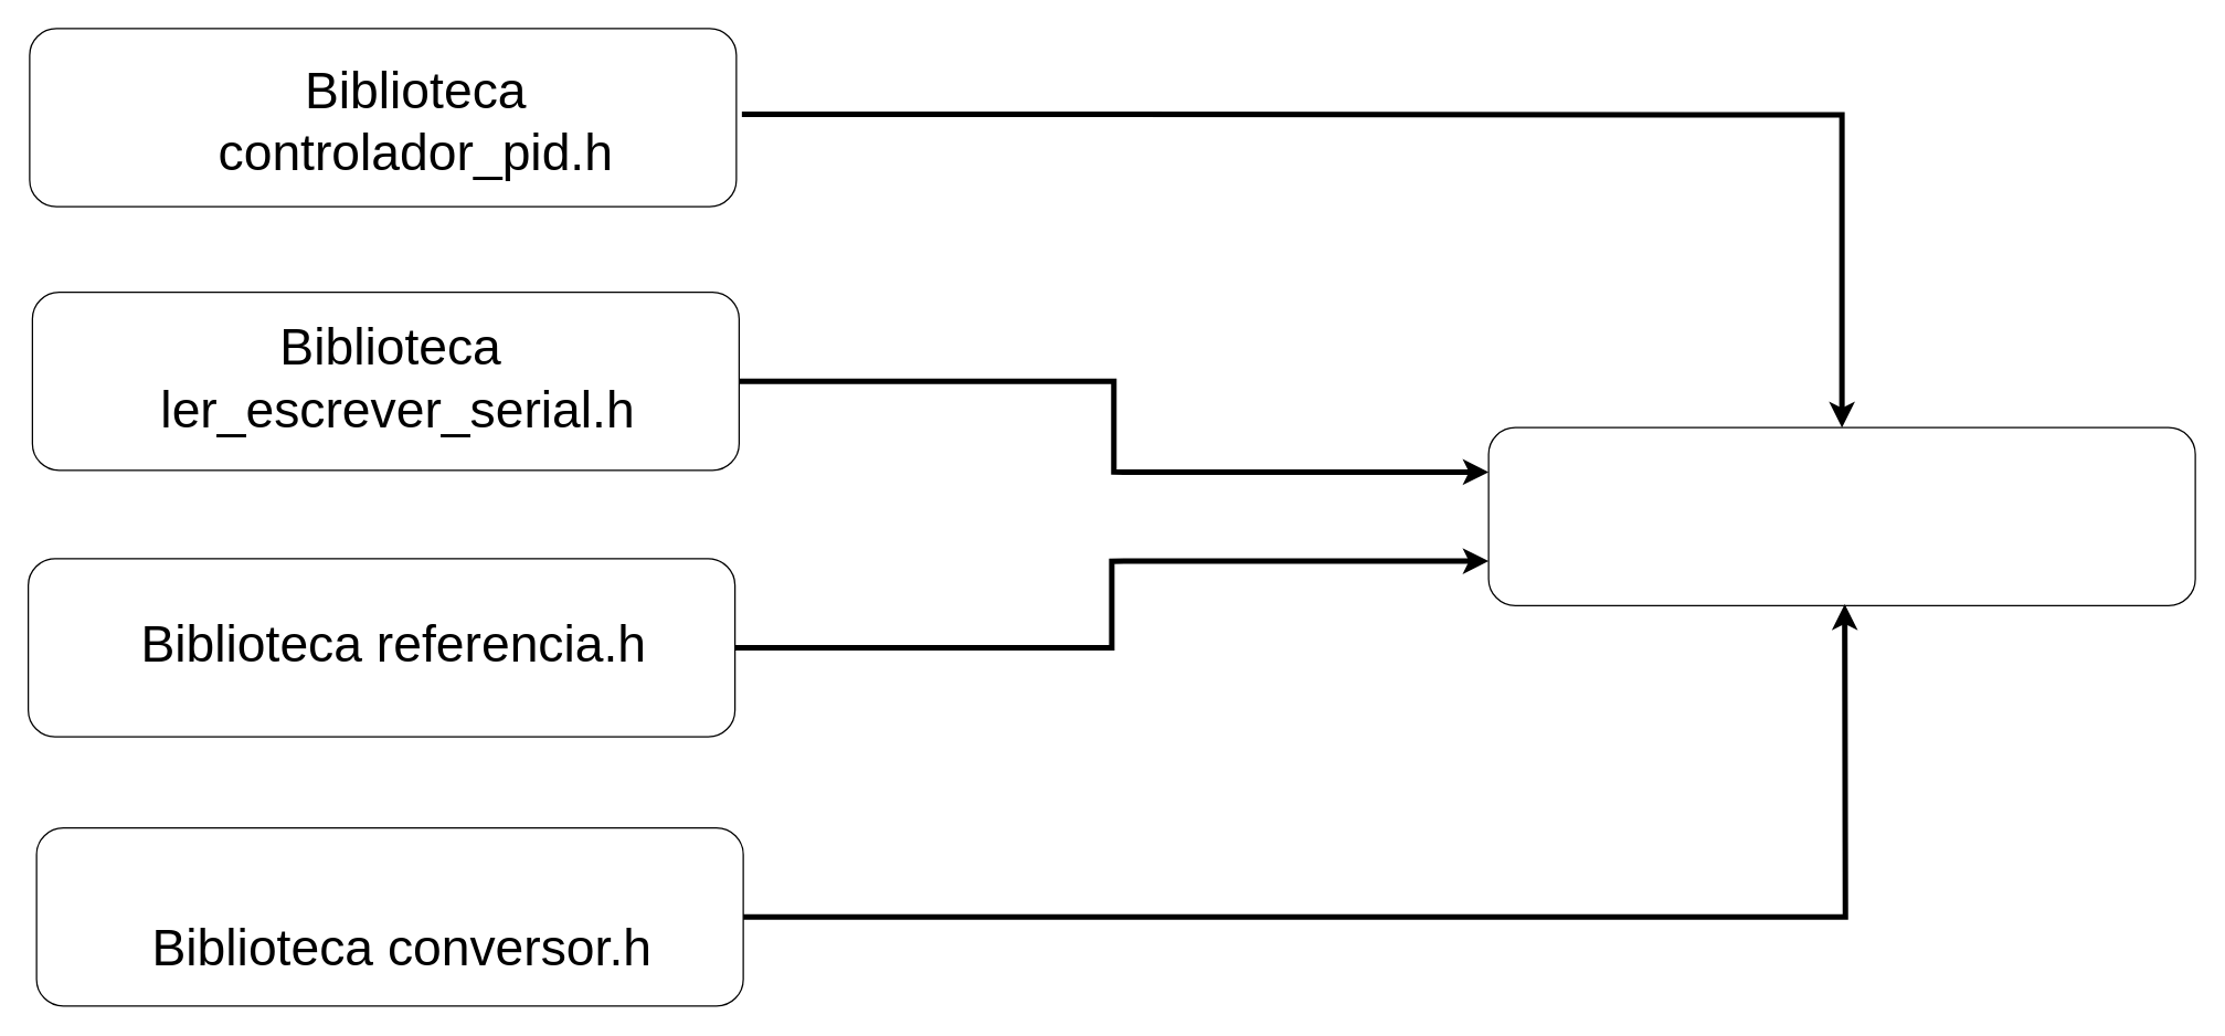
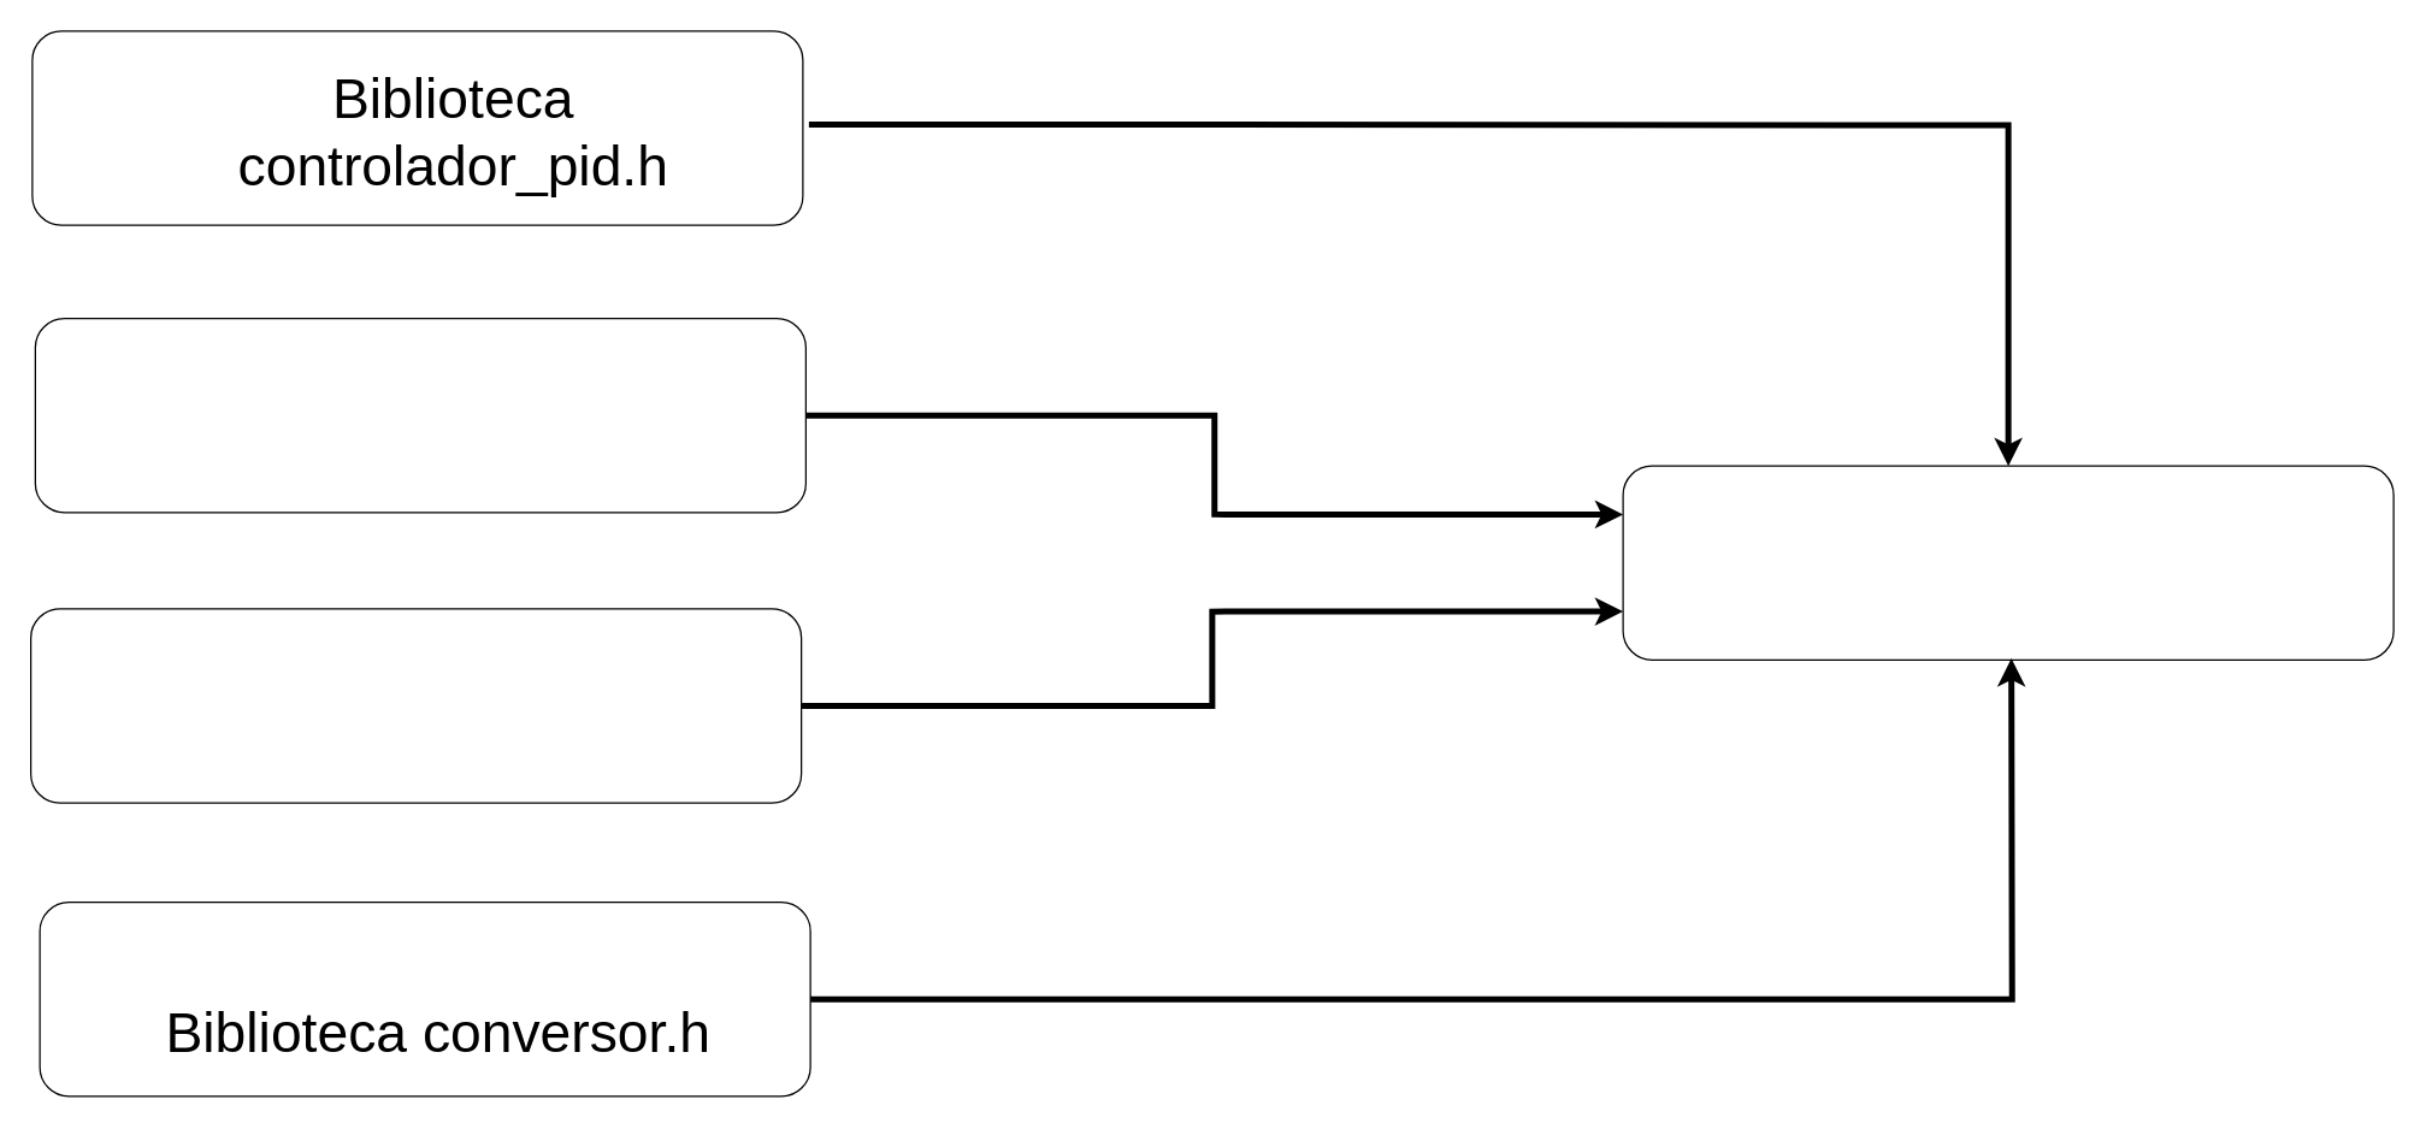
  <mxCell id="0" />
  <mxCell id="1" parent="0" />
  <mxCell id="2" value="" style="rounded=1;whiteSpace=wrap;html=1;fillColor=none;" parent="1" vertex="1"><mxGeometry x="21" y="20" width="512" height="129" as="geometry" /></mxCell>
  <mxCell id="3" style="edgeStyle=orthogonalEdgeStyle;rounded=0;orthogonalLoop=1;jettySize=auto;html=1;strokeWidth=4;" parent="1" target="8" edge="1"><mxGeometry relative="1" as="geometry"><mxPoint x="537" y="82" as="sourcePoint" /></mxGeometry></mxCell>
  <mxCell id="4" value="Biblioteca&lt;br&gt;controlador_pid.h" style="text;html=1;strokeColor=none;fillColor=none;align=center;verticalAlign=middle;whiteSpace=wrap;rounded=0;fontSize=37;" parent="1" vertex="1"><mxGeometry x="72" y="48" width="458" height="79" as="geometry" /></mxCell>
  <mxCell id="5" style="edgeStyle=orthogonalEdgeStyle;rounded=0;orthogonalLoop=1;jettySize=auto;html=1;entryX=0;entryY=0.25;entryDx=0;entryDy=0;strokeWidth=4;" parent="1" source="6" target="8" edge="1"><mxGeometry relative="1" as="geometry"><mxPoint x="736" y="339" as="targetPoint" /></mxGeometry></mxCell>
  <mxCell id="6" value="" style="rounded=1;whiteSpace=wrap;html=1;fillColor=none;" parent="1" vertex="1"><mxGeometry x="23" y="211" width="512" height="129" as="geometry" /></mxCell>
- <mxCell id="7" value="Biblioteca&amp;nbsp;&lt;br&gt;ler_escrever_serial.h" style="text;html=1;strokeColor=none;fillColor=none;align=center;verticalAlign=middle;whiteSpace=wrap;rounded=0;fontSize=37;" parent="1" vertex="1"><mxGeometry x="59" y="234" width="458" height="79" as="geometry" /></mxCell>
  <mxCell id="8" value="" style="rounded=1;whiteSpace=wrap;html=1;fillColor=none;" parent="1" vertex="1"><mxGeometry x="1078" y="309" width="512" height="129" as="geometry" /></mxCell>
  <mxCell id="9" style="edgeStyle=orthogonalEdgeStyle;rounded=0;orthogonalLoop=1;jettySize=auto;html=1;entryX=0;entryY=0.75;entryDx=0;entryDy=0;strokeWidth=4;" parent="1" source="10" target="8" edge="1"><mxGeometry relative="1" as="geometry" /></mxCell>
  <mxCell id="10" value="" style="rounded=1;whiteSpace=wrap;html=1;fillColor=none;" parent="1" vertex="1"><mxGeometry x="20" y="404" width="512" height="129" as="geometry" /></mxCell>
- <mxCell id="11" value="Biblioteca&amp;nbsp;referencia.h" style="text;html=1;strokeColor=none;fillColor=none;align=center;verticalAlign=middle;whiteSpace=wrap;rounded=0;fontSize=37;" parent="1" vertex="1"><mxGeometry x="56" y="427" width="458" height="79" as="geometry" /></mxCell>
  <mxCell id="12" style="edgeStyle=orthogonalEdgeStyle;rounded=0;orthogonalLoop=1;jettySize=auto;html=1;entryX=0.75;entryY=1;entryDx=0;entryDy=0;strokeWidth=4;exitX=1;exitY=0.5;exitDx=0;exitDy=0;" parent="1" source="13" edge="1"><mxGeometry relative="1" as="geometry"><mxPoint x="406" y="859.519" as="sourcePoint" /><mxPoint x="1336" y="437" as="targetPoint" /></mxGeometry></mxCell>
  <mxCell id="13" value="" style="rounded=1;whiteSpace=wrap;html=1;fillColor=none;" parent="1" vertex="1"><mxGeometry x="26" y="599" width="512" height="129" as="geometry" /></mxCell>
  <mxCell id="14" value="Biblioteca&amp;nbsp;conversor&lt;span style=&quot;background-color: initial;&quot;&gt;.h&lt;/span&gt;" style="text;html=1;strokeColor=none;fillColor=none;align=center;verticalAlign=middle;whiteSpace=wrap;rounded=0;fontSize=37;" parent="1" vertex="1"><mxGeometry x="62" y="647" width="458" height="79" as="geometry" /></mxCell>
